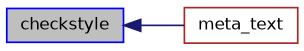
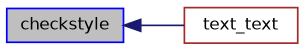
  digraph {
    rankdir=LR
    node [fontname=Helvetica fontsize=10 shape=record style=filled]
    n1 [color=blue fillcolor=grey75 fontcolor=black height=0.2 label=checkstyle width=0.4]
-   n2 [color=brown fillcolor=white height=0.2 label=meta_text width=0.4]
+   n2 [color=brown fillcolor=white height=0.2 label=text_text width=0.4]
    n1 -> n2 [color=midnightblue dir=back fontname=Helvetica fontsize=10 labelfontname=Helvetica labelfontsize=10 style=solid]
  }
